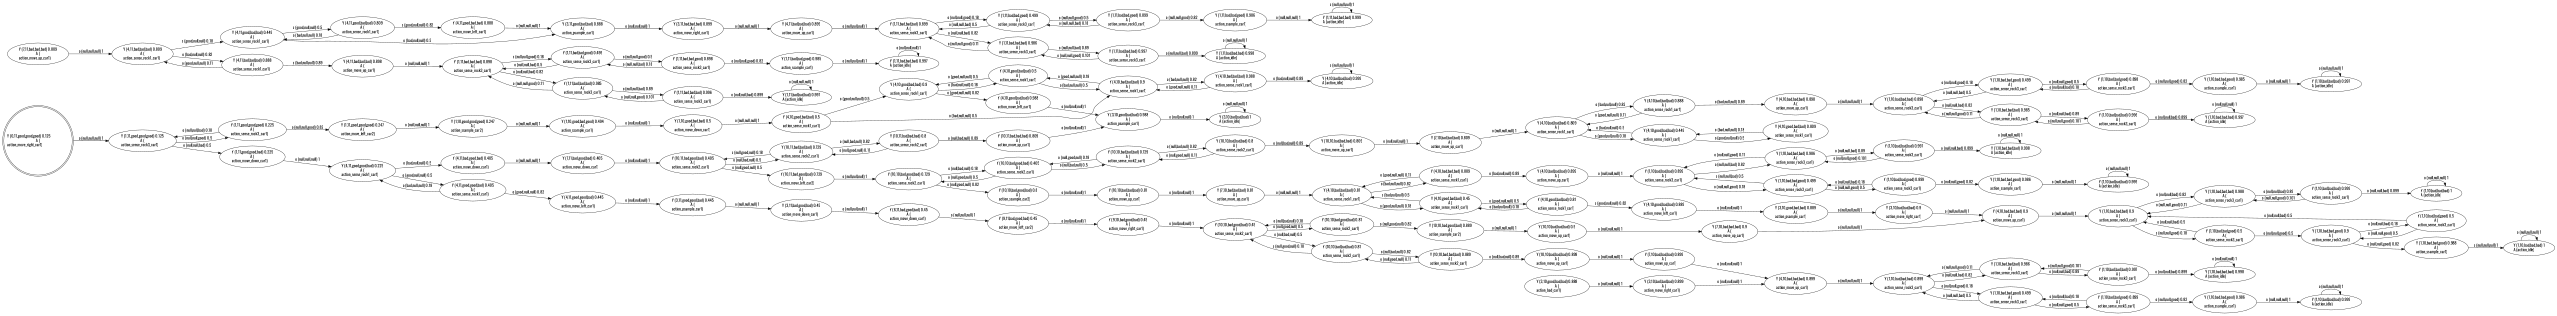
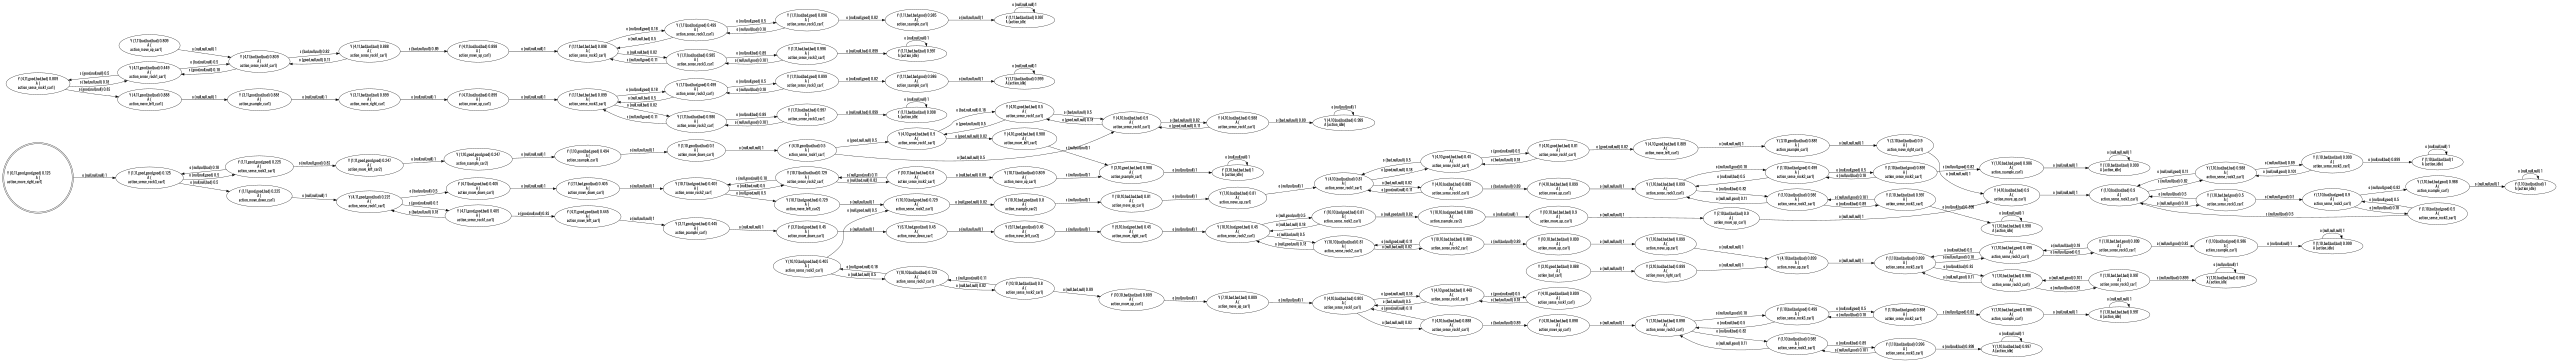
  digraph {
    fontname=Oswald
    rankdir=LR
    node [fontname=Oswald]
    edge [fontname=Oswald]
    n1 [label="Y (0,11,good,good,good) 0.125\lA (\naction_move_right_car1)\l" labeljust=l shape=doublecircle]
    n2 [label="Y (1,11,good,good,good) 0.125\lA (\naction_sense_rock3_car1)\l"]
    n3 [label="Y (1,11,good,good,good) 0.225\lA (\naction_sense_rock3_car1)\l"]
    n4 [label="Y (1,11,good,good,bad) 0.225\lA (\naction_move_down_car1)\l"]
    n5 [label="Y (1,11,good,good,good) 0.247\lA (\naction_move_left_car2)\l"]
    n6 [label="Y (4,11,good,good,bad) 0.225\lA (\naction_sense_rock1_car1)\l"]
    n7 [label="Y (1,10,good,good,good) 0.247\lA (\naction_ssample_car2)\l"]
    n8 [label="Y (4,11,good,good,bad) 0.405\lA (\naction_sense_rock1_car1)\l"]
    n9 [label="Y (4,11,bad,good,bad) 0.405\lA (\naction_move_down_car1)\l"]
    n10 [label="Y (1,10,good,bad,good) 0.494\lA (\naction_ssample_car1)\l"]
    n11 [label="Y (1,10,good,bad,bad) 0.5\lA (\naction_move_down_car1)\l"]
    n12 [label="Y (4,10,good,bad,bad) 0.5\lA (\naction_sense_rock1_car1)\l"]
    n13 [label="Y (4,10,good,bad,bad) 0.9\lA (\naction_sense_rock1_car1)\l"]
    n14 [label="Y (4,10,bad,bad,bad) 0.9\lA (\naction_sense_rock1_car1)\l"]
    n15 [label="Y (4,10,good,bad,bad) 0.988\lA (\naction_move_left_car1)\l"]
    n16 [label="Y (4,10,good,bad,bad) 0.5\lA (\naction_sense_rock1_car1)\l"]
    n17 [label="Y (4,10,bad,bad,bad) 0.988\lA (\naction_sense_rock1_car1)\l"]
    n18 [label="Y (3,10,good,bad,bad) 0.988\lA (\naction_psample_car1)\l"]
    n19 [label="Y (4,10,bad,bad,bad) 0.999\lA (action_idle)\l"]
    n20 [label="Y (3,10,bad,bad,bad) 1\lA (action_idle)\l"]
    n21 [label="Y (10,10,bad,good,bad) 0.45\lA (\naction_sense_rock2_car1)\l"]
    n22 [label="Y (10,10,bad,good,bad) 0.81\lA (\naction_sense_rock2_car1)\l"]
    n23 [label="Y (10,10,bad,bad,bad) 0.81\lA (\naction_sense_rock2_car1)\l"]
    n24 [label="Y (10,10,bad,good,bad) 0.889\lA (\naction_ssample_car2)\l"]
    n25 [label="Y (10,10,bad,bad,bad) 0.889\lA (\naction_sense_rock2_car1)\l"]
    n26 [label="Y (1,10,bad,bad,bad) 0.999\lA (action_idle)\l"]
    n27 [label="Y (4,11,good,good,bad) 0.445\lA (\naction_move_left_car1)\l"]
    n28 [label="Y (7,11,bad,good,bad) 0.405\lA (\naction_move_down_car1)\l"]
    n29 [label="Y (3,11,good,good,bad) 0.445\lA (\naction_psample_car1)\l"]
    n30 [label="Y (10,11,bad,good,bad) 0.405\lA (\naction_sense_rock2_car1)\l"]
    n31 [label="Y (3,11,bad,good,bad) 0.45\lA (\naction_move_down_car1)\l"]
    n32 [label="Y (6,11,bad,good,bad) 0.45\lA (\naction_move_down_car1)\l"]
    n33 [label="Y (9,11,bad,good,bad) 0.45\lA (\naction_move_left_car2)\l"]
    n34 [label="Y (9,10,bad,good,bad) 0.45\lA (\naction_move_right_car1)\l"]
    n35 [label="Y (10,10,bad,bad,bad) 0.9\lA (\naction_move_up_car1)\l"]
    n36 [label="Y (7,10,bad,bad,bad) 0.9\lA (\naction_move_up_car1)\l"]
    n37 [label="Y (4,10,bad,bad,bad) 0.9\lA (\naction_move_up_car1)\l"]
    n38 [label="Y (10,10,bad,bad,bad) 0.899\lA (\naction_move_up_car1)\l"]
    n39 [label="Y (1,10,bad,bad,bad) 0.9\lA (\naction_sense_rock3_car1)\l"]
    n40 [label="Y (1,10,bad,bad,good) 0.5\lA (\naction_sense_rock3_car1)\l"]
    n41 [label="Y (1,10,bad,bad,bad) 0.988\lA (\naction_sense_rock3_car1)\l"]
    n42 [label="Y (3,10,bad,bad,bad) 0.9\lA (\naction_move_right_car1)\l"]
    n43 [label="Y (1,10,bad,bad,good) 0.9\lA (\naction_sense_rock3_car1)\l"]
    n44 [label="Y (1,10,bad,bad,bad) 0.999\lA (\naction_sense_rock3_car1)\l"]
    n45 [label="Y (1,10,bad,bad,bad) 1\lA (action_idle)\l"]
    n46 [label="Y (1,10,bad,bad,good) 0.5\lA (\naction_sense_rock3_car1)\l"]
    n47 [label="Y (1,10,bad,bad,good) 0.988\lA (\naction_ssample_car1)\l"]
    n48 [label="Y (1,10,bad,bad,bad) 1\lA (action_idle)\l"]
    n49 [label="Y (1,10,bad,bad,good) 0.986\lA (\naction_ssample_car1)\l"]
    n50 [label="Y (7,10,bad,bad,bad) 0.899\lA (\naction_move_up_car1)\l"]
    n51 [label="Y (4,10,bad,bad,bad) 0.899\lA (\naction_move_up_car1)\l"]
    n52 [label="Y (1,10,bad,bad,bad) 0.899\lA (\naction_sense_rock3_car1)\l"]
    n53 [label="Y (1,10,bad,bad,good) 0.499\lA (\naction_sense_rock3_car1)\l"]
    n54 [label="Y (1,10,bad,bad,bad) 0.986\lA (\naction_sense_rock3_car1)\l"]
    n55 [label="Y (3,10,bad,bad,bad) 0.899\lA (\naction_move_right_car1)\l"]
    n56 [label="Y (1,10,bad,bad,good) 0.899\lA (\naction_sense_rock3_car1)\l"]
    n57 [label="Y (1,10,bad,bad,bad) 0.997\lA (\naction_sense_rock3_car1)\l"]
    n58 [label="Y (4,11,bad,bad,bad) 0.899\lA (\naction_move_up_car1)\l"]
    n59 [label="Y (1,11,bad,bad,bad) 0.899\lA (\naction_sense_rock3_car1)\l"]
    n60 [label="Y (1,11,bad,bad,good) 0.499\lA (\naction_sense_rock3_car1)\l"]
    n61 [label="Y (1,11,bad,bad,bad) 0.986\lA (\naction_sense_rock3_car1)\l"]
    n62 [label="Y (1,10,bad,bad,bad) 0.999\lA (action_idle)\l"]
    n63 [label="Y (1,10,bad,bad,good) 0.986\lA (\naction_ssample_car1)\l"]
    n64 [label="Y (1,10,bad,bad,bad) 0.998\lA (action_idle)\l"]
    n65 [label="Y (1,11,bad,bad,good) 0.899\lA (\naction_sense_rock3_car1)\l"]
    n66 [label="Y (1,11,bad,bad,bad) 0.997\lA (\naction_sense_rock3_car1)\l"]
    n67 [label="Y (1,11,bad,bad,good) 0.986\lA (\naction_ssample_car1)\l"]
    n68 [label="Y (1,11,bad,bad,bad) 0.999\lA (action_idle)\l"]
    n69 [label="Y (1,11,bad,bad,bad) 0.998\lA (action_idle)\l"]
    n70 [label="Y (10,11,bad,good,bad) 0.729\lA (\naction_move_left_car2)\l"]
    n71 [label="Y (10,11,bad,bad,bad) 0.729\lA (\naction_sense_rock2_car1)\l"]
    n72 [label="Y (10,10,bad,good,bad) 0.729\lA (\naction_sense_rock2_car1)\l"]
    n73 [label="Y (10,11,bad,bad,bad) 0.8\lA (\naction_sense_rock2_car1)\l"]
    n74 [label="Y (10,10,bad,good,bad) 0.405\lA (\naction_sense_rock2_car1)\l"]
    n75 [label="Y (10,10,bad,good,bad) 0.8\lA (\naction_ssample_car2)\l"]
    n76 [label="Y (10,11,bad,bad,bad) 0.809\lA (\naction_move_up_car1)\l"]
    n77 [label="Y (10,10,bad,bad,bad) 0.729\lA (\naction_sense_rock2_car1)\l"]
    n78 [label="Y (10,10,bad,bad,bad) 0.8\lA (\naction_sense_rock2_car1)\l"]
    n79 [label="Y (10,10,bad,bad,bad) 0.81\lA (\naction_move_up_car1)\l"]
    n80 [label="Y (7,10,bad,bad,bad) 0.81\lA (\naction_move_up_car1)\l"]
    n81 [label="Y (4,10,bad,bad,bad) 0.81\lA (\naction_sense_rock1_car1)\l"]
    n82 [label="Y (4,10,good,bad,bad) 0.45\lA (\naction_sense_rock1_car1)\l"]
    n83 [label="Y (4,10,bad,bad,bad) 0.889\lA (\naction_sense_rock1_car1)\l"]
    n84 [label="Y (4,10,good,bad,bad) 0.81\lA (\naction_sense_rock1_car1)\l"]
    n85 [label="Y (4,10,bad,bad,bad) 0.899\lA (\naction_move_up_car1)\l"]
    n86 [label="Y (4,10,good,bad,bad) 0.889\lA (\naction_move_left_car1)\l"]
    n87 [label="Y (1,10,bad,bad,bad) 0.899\lA (\naction_sense_rock3_car1)\l"]
    n88 [label="Y (3,10,good,bad,bad) 0.889\lA (\naction_psample_car1)\l"]
    n89 [label="Y (1,10,bad,bad,good) 0.499\lA (\naction_sense_rock3_car1)\l"]
    n90 [label="Y (1,10,bad,bad,bad) 0.986\lA (\naction_sense_rock3_car1)\l"]
    n91 [label="Y (1,10,bad,bad,good) 0.899\lA (\naction_sense_rock3_car1)\l"]
    n92 [label="Y (1,10,bad,bad,bad) 0.997\lA (\naction_sense_rock3_car1)\l"]
    n93 [label="Y (1,10,bad,bad,bad) 0.998\lA (action_idle)\l"]
    n94 [label="Y (10,10,bad,bad,bad) 0.809\lA (\naction_move_up_car1)\l"]
    n95 [label="Y (7,10,bad,bad,bad) 0.809\lA (\naction_move_up_car1)\l"]
    n96 [label="Y (4,10,bad,bad,bad) 0.809\lA (\naction_sense_rock1_car1)\l"]
    n97 [label="Y (4,10,good,bad,bad) 0.449\lA (\naction_sense_rock1_car1)\l"]
    n98 [label="Y (4,10,bad,bad,bad) 0.888\lA (\naction_sense_rock1_car1)\l"]
    n99 [label="Y (7,11,bad,bad,bad) 0.809\lA (\naction_move_up_car1)\l"]
    n100 [label="Y (4,11,bad,bad,bad) 0.809\lA (\naction_sense_rock1_car1)\l"]
    n101 [label="Y (4,10,good,bad,bad) 0.809\lA (\naction_sense_rock1_car1)\l"]
    n102 [label="Y (4,10,bad,bad,bad) 0.898\lA (\naction_move_up_car1)\l"]
    n103 [label="Y (4,11,good,bad,bad) 0.449\lA (\naction_sense_rock1_car1)\l"]
    n104 [label="Y (4,11,bad,bad,bad) 0.888\lA (\naction_sense_rock1_car1)\l"]
    n105 [label="Y (1,10,bad,bad,bad) 0.898\lA (\naction_sense_rock3_car1)\l"]
    n106 [label="Y (4,11,good,bad,bad) 0.809\lA (\naction_sense_rock1_car1)\l"]
    n107 [label="Y (4,11,bad,bad,bad) 0.898\lA (\naction_move_up_car1)\l"]
    n108 [label="Y (4,11,good,bad,bad) 0.888\lA (\naction_move_left_car1)\l"]
    n109 [label="Y (3,10,good,bad,bad) 0.888\lA (\naction_bad_car1)\l"]
    n110 [label="Y (3,11,good,bad,bad) 0.888\lA (\naction_psample_car1)\l"]
    n111 [label="Y (3,11,bad,bad,bad) 0.899\lA (\naction_move_right_car1)\l"]
    n112 [label="Y (1,10,bad,bad,good) 0.499\lA (\naction_sense_rock3_car1)\l"]
    n113 [label="Y (1,10,bad,bad,bad) 0.985\lA (\naction_sense_rock3_car1)\l"]
    n114 [label="Y (1,11,bad,bad,bad) 0.898\lA (\naction_sense_rock3_car1)\l"]
    n115 [label="Y (1,10,bad,bad,good) 0.898\lA (\naction_sense_rock3_car1)\l"]
    n116 [label="Y (1,10,bad,bad,bad) 0.996\lA (\naction_sense_rock3_car1)\l"]
    n117 [label="Y (1,11,bad,bad,good) 0.499\lA (\naction_sense_rock3_car1)\l"]
    n118 [label="Y (1,11,bad,bad,bad) 0.985\lA (\naction_sense_rock3_car1)\l"]
    n119 [label="Y (1,10,bad,bad,bad) 0.997\lA (action_idle)\l"]
    n120 [label="Y (1,10,bad,bad,good) 0.985\lA (\naction_ssample_car1)\l"]
    n121 [label="Y (1,11,bad,bad,good) 0.898\lA (\naction_sense_rock3_car1)\l"]
    n122 [label="Y (1,11,bad,bad,bad) 0.996\lA (\naction_sense_rock3_car1)\l"]
    n123 [label="Y (1,10,bad,bad,bad) 0.997\lA (action_idle)\l"]
    n124 [label="Y (1,11,bad,bad,good) 0.985\lA (\naction_ssample_car1)\l"]
    n125 [label="Y (1,11,bad,bad,bad) 0.997\lA (action_idle)\l"]
    n126 [label="Y (1,11,bad,bad,bad) 0.997\lA (action_idle)\l"]
    n1 -> n2 [label="o (null,null,null) 1\l"]
    n2 -> n3 [label="o (null,null,good) 0.5\l"]
    n2 -> n4 [label="o (null,null,bad) 0.5\l"]
    n3 -> n2 [label="o (null,null,bad) 0.18\l"]
    n3 -> n5 [label="o (null,null,good) 0.82\l"]
    n4 -> n6 [label="o (null,null,null) 1\l"]
    n5 -> n7 [label="o (null,null,null) 1\l"]
    n6 -> n8 [label="o (good,null,null) 0.5\l"]
    n6 -> n9 [label="o (bad,null,null) 0.5\l"]
    n7 -> n10 [label="o (null,null,null) 1\l"]
    n8 -> n6 [label="o (bad,null,null) 0.18\l"]
    n8 -> n27 [label="o (good,null,null) 0.82\l"]
    n9 -> n28 [label="o (null,null,null) 1\l"]
    n10 -> n11 [label="o (null,null,null) 1\l"]
    n11 -> n12 [label="o (null,null,null) 1\l"]
    n12 -> n13 [label="o (good,null,null) 0.5\l"]
    n12 -> n14 [label="o (bad,null,null) 0.5\l"]
    n13 -> n15 [label="o (good,null,null) 0.82\l"]
    n13 -> n16 [label="o (bad,null,null) 0.18\l"]
    n14 -> n16 [label="o (good,null,null) 0.18\l"]
    n14 -> n17 [label="o (bad,null,null) 0.82\l"]
    n15 -> n18 [label="o (null,null,null) 1\l"]
    n16 -> n13 [label="o (good,null,null) 0.5\l"]
    n16 -> n14 [label="o (bad,null,null) 0.5\l"]
    n17 -> n14 [label="o (good,null,null) 0.11\l"]
    n17 -> n19 [label="o (bad,null,null) 0.89\l"]
    n18 -> n20 [label="o (null,null,null) 1\l"]
    n19 -> n19 [label="o (null,null,null) 1\l"]
    n20 -> n20 [label="o (null,null,null) 1\l"]
    n21 -> n22 [label="o (null,good,null) 0.5\l"]
    n21 -> n23 [label="o (null,bad,null) 0.5\l"]
    n22 -> n21 [label="o (null,bad,null) 0.18\l"]
    n22 -> n24 [label="o (null,good,null) 0.82\l"]
    n23 -> n21 [label="o (null,good,null) 0.18\l"]
    n23 -> n25 [label="o (null,bad,null) 0.82\l"]
    n24 -> n35 [label="o (null,null,null) 1\l"]
    n25 -> n23 [label="o (null,good,null) 0.11\l"]
    n25 -> n38 [label="o (null,bad,null) 0.89\l"]
    n26 -> n26 [label="o (null,null,null) 1\l"]
    n27 -> n29 [label="o (null,null,null) 1\l"]
    n28 -> n30 [label="o (null,null,null) 1\l"]
    n29 -> n31 [label="o (null,null,null) 1\l"]
    n30 -> n70 [label="o (null,good,null) 0.5\l"]
    n30 -> n71 [label="o (null,bad,null) 0.5\l"]
    n31 -> n32 [label="o (null,null,null) 1\l"]
    n32 -> n33 [label="o (null,null,null) 1\l"]
    n33 -> n34 [label="o (null,null,null) 1\l"]
    n34 -> n21 [label="o (null,null,null) 1\l"]
    n35 -> n36 [label="o (null,null,null) 1\l"]
    n36 -> n37 [label="o (null,null,null) 1\l"]
    n37 -> n39 [label="o (null,null,null) 1\l"]
    n38 -> n50 [label="o (null,null,null) 1\l"]
    n39 -> n40 [label="o (null,null,good) 0.18\l"]
    n39 -> n41 [label="o (null,null,bad) 0.82\l"]
    n40 -> n39 [label="o (null,null,bad) 0.5\l"]
    n40 -> n43 [label="o (null,null,good) 0.5\l"]
    n41 -> n39 [label="o (null,null,good) 0.11\l"]
    n41 -> n44 [label="o (null,null,bad) 0.89\l"]
    n42 -> n37 [label="o (null,null,null) 1\l"]
    n43 -> n46 [label="o (null,null,bad) 0.18\l"]
    n43 -> n47 [label="o (null,null,good) 0.82\l"]
    n44 -> n41 [label="o (null,null,good) 0.101\l"]
    n44 -> n48 [label="o (null,null,bad) 0.899\l"]
    n45 -> n45 [label="o (null,null,null) 1\l"]
    n46 -> n39 [label="o (null,null,bad) 0.5\l"]
    n46 -> n43 [label="o (null,null,good) 0.5\l"]
    n47 -> n45 [label="o (null,null,null) 1\l"]
    n48 -> n48 [label="o (null,null,null) 1\l"]
    n49 -> n26 [label="o (null,null,null) 1\l"]
    n50 -> n51 [label="o (null,null,null) 1\l"]
    n51 -> n52 [label="o (null,null,null) 1\l"]
    n52 -> n53 [label="o (null,null,good) 0.18\l"]
    n52 -> n54 [label="o (null,null,bad) 0.82\l"]
    n53 -> n52 [label="o (null,null,bad) 0.5\l"]
    n53 -> n56 [label="o (null,null,good) 0.5\l"]
    n54 -> n52 [label="o (null,null,good) 0.11\l"]
    n54 -> n57 [label="o (null,null,bad) 0.89\l"]
    n55 -> n51 [label="o (null,null,null) 1\l"]
    n56 -> n53 [label="o (null,null,bad) 0.18\l"]
    n56 -> n63 [label="o (null,null,good) 0.82\l"]
    n57 -> n54 [label="o (null,null,good) 0.101\l"]
    n57 -> n64 [label="o (null,null,bad) 0.899\l"]
    n58 -> n59 [label="o (null,null,null) 1\l"]
    n59 -> n60 [label="o (null,null,good) 0.18\l"]
    n59 -> n61 [label="o (null,null,bad) 0.82\l"]
    n60 -> n59 [label="o (null,null,bad) 0.5\l"]
    n60 -> n65 [label="o (null,null,good) 0.5\l"]
    n61 -> n59 [label="o (null,null,good) 0.11\l"]
    n61 -> n66 [label="o (null,null,bad) 0.89\l"]
    n62 -> n62 [label="o (null,null,null) 1\l"]
    n63 -> n62 [label="o (null,null,null) 1\l"]
    n64 -> n64 [label="o (null,null,null) 1\l"]
    n65 -> n60 [label="o (null,null,bad) 0.18\l"]
    n65 -> n67 [label="o (null,null,good) 0.82\l"]
    n66 -> n61 [label="o (null,null,good) 0.101\l"]
    n66 -> n69 [label="o (null,null,bad) 0.899\l"]
    n67 -> n68 [label="o (null,null,null) 1\l"]
    n68 -> n68 [label="o (null,null,null) 1\l"]
    n69 -> n69 [label="o (null,null,null) 1\l"]
    n70 -> n72 [label="o (null,null,null) 1\l"]
    n71 -> n30 [label="o (null,good,null) 0.18\l"]
    n71 -> n73 [label="o (null,bad,null) 0.82\l"]
-   n72 -> n74 [label="o (null,bad,null) 0.18\l"]
    n72 -> n75 [label="o (null,good,null) 0.82\l"]
    n73 -> n71 [label="o (null,good,null) 0.11\l"]
    n73 -> n76 [label="o (null,bad,null) 0.89\l"]
    n74 -> n72 [label="o (null,good,null) 0.5\l"]
    n74 -> n77 [label="o (null,bad,null) 0.5\l"]
    n75 -> n79 [label="o (null,null,null) 1\l"]
    n76 -> n18 [label="o (null,null,null) 1\l"]
    n77 -> n74 [label="o (null,good,null) 0.18\l"]
    n77 -> n78 [label="o (null,bad,null) 0.82\l"]
    n78 -> n77 [label="o (null,good,null) 0.11\l"]
    n78 -> n94 [label="o (null,bad,null) 0.89\l"]
    n79 -> n80 [label="o (null,null,null) 1\l"]
    n80 -> n81 [label="o (null,null,null) 1\l"]
    n81 -> n82 [label="o (good,null,null) 0.18\l"]
    n81 -> n83 [label="o (bad,null,null) 0.82\l"]
    n82 -> n81 [label="o (bad,null,null) 0.5\l"]
    n82 -> n84 [label="o (good,null,null) 0.5\l"]
    n83 -> n81 [label="o (good,null,null) 0.11\l"]
    n83 -> n85 [label="o (bad,null,null) 0.89\l"]
    n84 -> n82 [label="o (bad,null,null) 0.18\l"]
    n84 -> n86 [label="o (good,null,null) 0.82\l"]
    n85 -> n87 [label="o (null,null,null) 1\l"]
    n86 -> n88 [label="o (null,null,null) 1\l"]
    n87 -> n89 [label="o (null,null,good) 0.18\l"]
    n87 -> n90 [label="o (null,null,bad) 0.82\l"]
    n88 -> n42 [label="o (null,null,null) 1\l"]
    n89 -> n87 [label="o (null,null,bad) 0.5\l"]
    n89 -> n91 [label="o (null,null,good) 0.5\l"]
    n90 -> n87 [label="o (null,null,good) 0.11\l"]
    n90 -> n92 [label="o (null,null,bad) 0.89\l"]
    n91 -> n49 [label="o (null,null,good) 0.82\l"]
    n91 -> n89 [label="o (null,null,bad) 0.18\l"]
    n92 -> n90 [label="o (null,null,good) 0.101\l"]
    n92 -> n93 [label="o (null,null,bad) 0.899\l"]
    n93 -> n93 [label="o (null,null,null) 1\l"]
    n94 -> n95 [label="o (null,null,null) 1\l"]
    n95 -> n96 [label="o (null,null,null) 1\l"]
    n96 -> n97 [label="o (good,null,null) 0.18\l"]
    n96 -> n98 [label="o (bad,null,null) 0.82\l"]
    n97 -> n96 [label="o (bad,null,null) 0.5\l"]
    n97 -> n101 [label="o (good,null,null) 0.5\l"]
    n98 -> n96 [label="o (good,null,null) 0.11\l"]
    n98 -> n102 [label="o (bad,null,null) 0.89\l"]
    n99 -> n100 [label="o (null,null,null) 1\l"]
    n100 -> n103 [label="o (good,null,null) 0.18\l"]
    n100 -> n104 [label="o (bad,null,null) 0.82\l"]
    n101 -> n97 [label="o (bad,null,null) 0.18\l"]
    n102 -> n105 [label="o (null,null,null) 1\l"]
-   n103 -> n110 [label="o (bad,null,null) 0.5\l"]
+   n103 -> n100 [label="o (bad,null,null) 0.5\l"]
    n103 -> n106 [label="o (good,null,null) 0.5\l"]
    n104 -> n100 [label="o (good,null,null) 0.11\l"]
    n104 -> n107 [label="o (bad,null,null) 0.89\l"]
    n105 -> n112 [label="o (null,null,good) 0.18\l"]
    n105 -> n113 [label="o (null,null,bad) 0.82\l"]
    n106 -> n103 [label="o (bad,null,null) 0.18\l"]
    n106 -> n108 [label="o (good,null,null) 0.82\l"]
    n107 -> n114 [label="o (null,null,null) 1\l"]
    n108 -> n110 [label="o (null,null,null) 1\l"]
    n109 -> n55 [label="o (null,null,null) 1\l"]
    n110 -> n111 [label="o (null,null,null) 1\l"]
    n111 -> n58 [label="o (null,null,null) 1\l"]
    n112 -> n105 [label="o (null,null,bad) 0.5\l"]
    n112 -> n115 [label="o (null,null,good) 0.5\l"]
    n113 -> n105 [label="o (null,null,good) 0.11\l"]
    n113 -> n116 [label="o (null,null,bad) 0.89\l"]
    n114 -> n117 [label="o (null,null,good) 0.18\l"]
    n114 -> n118 [label="o (null,null,bad) 0.82\l"]
    n115 -> n112 [label="o (null,null,bad) 0.18\l"]
    n115 -> n120 [label="o (null,null,good) 0.82\l"]
    n116 -> n113 [label="o (null,null,good) 0.101\l"]
    n116 -> n123 [label="o (null,null,bad) 0.899\l"]
    n117 -> n114 [label="o (null,null,bad) 0.5\l"]
    n117 -> n121 [label="o (null,null,good) 0.5\l"]
    n118 -> n114 [label="o (null,null,good) 0.11\l"]
    n118 -> n122 [label="o (null,null,bad) 0.89\l"]
    n119 -> n119 [label="o (null,null,null) 1\l"]
    n120 -> n119 [label="o (null,null,null) 1\l"]
    n121 -> n117 [label="o (null,null,bad) 0.18\l"]
    n121 -> n124 [label="o (null,null,good) 0.82\l"]
    n122 -> n118 [label="o (null,null,good) 0.101\l"]
    n122 -> n126 [label="o (null,null,bad) 0.899\l"]
    n123 -> n123 [label="o (null,null,null) 1\l"]
    n124 -> n125 [label="o (null,null,null) 1\l"]
    n125 -> n125 [label="o (null,null,null) 1\l"]
    n126 -> n126 [label="o (null,null,null) 1\l"]
  }
